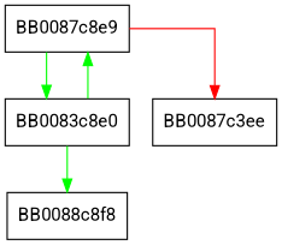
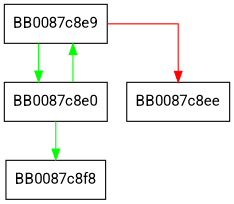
  digraph {
    fontname=Roboto
    splines=ortho
    node [fontname=Roboto shape=box]
    edge [color=green fontname=Roboto]
    BB0087c8e9
-   BB0087c8e0 [label=BB0083c8e0]
-   BB0087c8ee [label=BB0087c3ee]
-   BB0087c8f8 [label=BB0088c8f8]
+   BB0087c8e0
+   BB0087c8ee
+   BB0087c8f8
    BB0087c8e9 -> BB0087c8e0
    BB0087c8e9 -> BB0087c8ee [color=red]
    BB0087c8e0 -> BB0087c8e9
    BB0087c8e0 -> BB0087c8f8
  }
